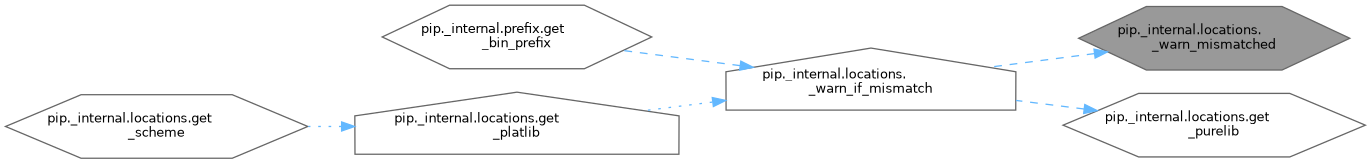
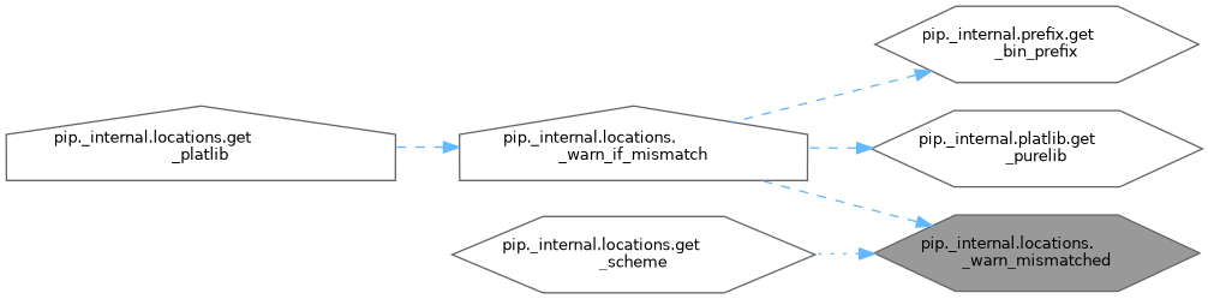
  digraph {
    rankdir=RL
    node [color=grey40 fillcolor=white fontname=Helvetica fontsize=10 shape=hexagon style=filled]
    edge [color=steelblue1 dir=back fontname=Helvetica fontsize=10 labelfontname=Helvetica labelfontsize=10 style=dashed]
    n1 [color=gray40 fillcolor=grey60 fontcolor=black height=0.2 label="pip._internal.locations.\l_warn_mismatched" width=0.4]
    n2 [height=0.2 label="pip._internal.locations.\l_warn_if_mismatch" shape=house width=0.4]
    n3 [height=0.2 label="pip._internal.locations.get\l_scheme" width=0.4]
    n4 [height=0.2 label="pip._internal.prefix.get\l_bin_prefix" width=0.4]
    n5 [height=0.2 label="pip._internal.locations.get\l_platlib" shape=house width=0.4]
-   n6 [height=0.2 label="pip._internal.locations.get\l_purelib" width=0.4]
+   n6 [height=0.2 label="pip._internal.platlib.get\l_purelib" width=0.4]
    n1 -> n2
-   n5 -> n3 [style=dotted]
-   n2 -> n4
-   n2 -> n5 [style=dotted]
+   n1 -> n3 [style=dotted]
+   n4 -> n2
+   n2 -> n5
    n6 -> n2
  }
